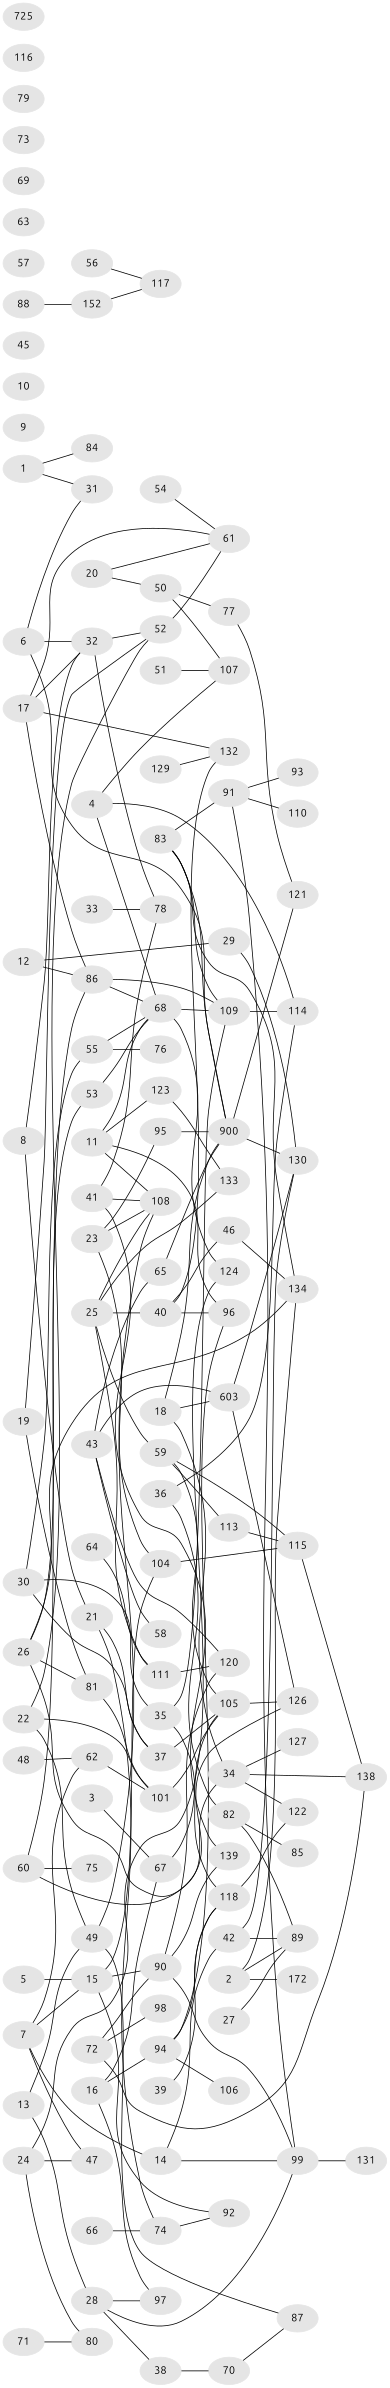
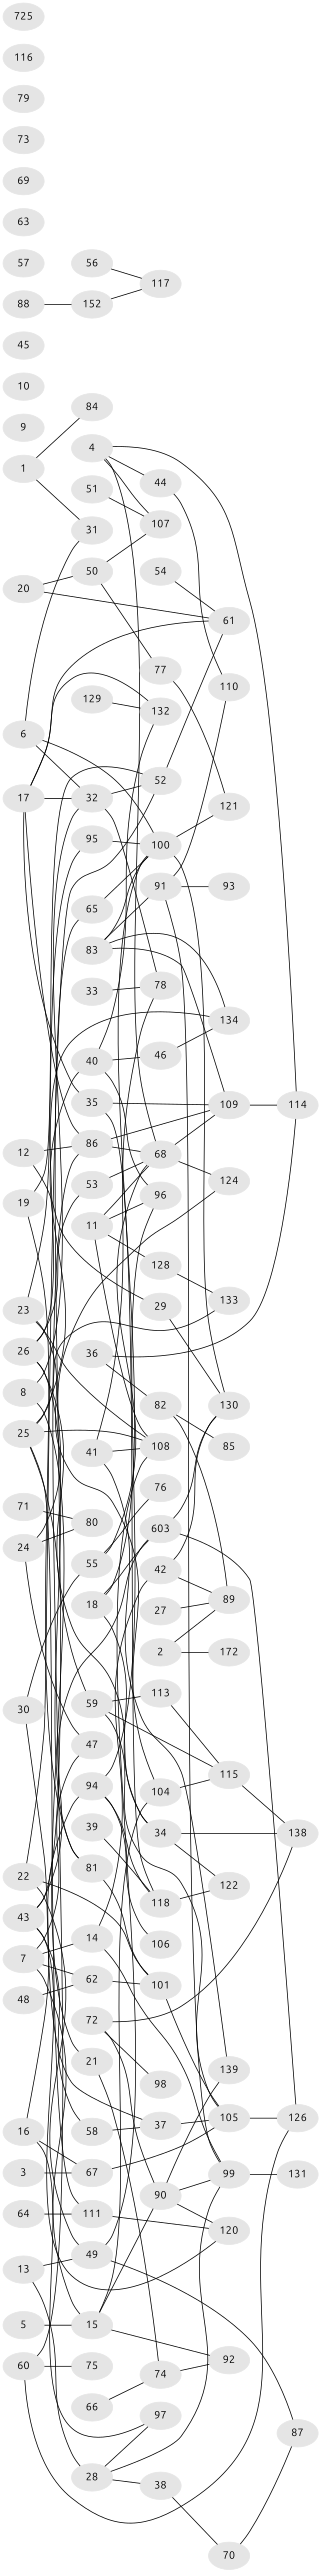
  graph {
    fontname=Ubuntu
    rankdir=LR
    node [color=gray90 fontname=Ubuntu style=filled]
    edge [fontname=Ubuntu]
    1
    84
    31
    21
    37
    74
    2
    89
    n9 [label=172]
    134
    3
    67
    105
    4
+   44
    68
    107
    114
    110
    124
    109
    5
    15
    104
    90
    92
    6
    32
-   100 [label=900]
+   100
    52
    78
    130
    121
    7
    14
    47
    62
    42
    99
    101
    8
    9
    10
    11
    96
    108
-   123
+   123 [label=128]
    115
    133
    12
    29
    86
    13
    28
    49
    97
    38
    131
    n59 [label=139]
    120
    16
    94
    118
    106
    17
    61
    132
    18
    34
    n70 [label=603]
    122
-   127
    n73 [label=138]
    126
    19
    81
    20
    50
    77
    22
    87
    23
    95
    24
    80
    25
    40
    59
    111
    46
    113
    26
    53
    27
    70
    30
    35
    55
    76
    33
    36
    82
    85
    39
    41
    43
    58
    65
    45
    48
    51
    54
    56
    117
    57
    60
    75
    63
    64
    66
    69
    71
    72
    98
    73
    79
    83
    91
    93
    n130 [label=152]
    88
    116
    n133 [label=725]
    129
    1 -- 84
    1 -- 31
-   21 -- 37
+   58 -- 37
    21 -- 74
    37 -- 105
    74 -- 92
    2 -- 89
    2 -- n9
-   2 -- 134
    3 -- 67
    67 -- 105
    105 -- 126
+   4 -- 44
    4 -- 68
    4 -- 107
    4 -- 114
+   44 -- 110
    68 -- 124
    68 -- 109
    109 -- 114
    5 -- 15
    15 -- 104
    15 -- 90
    15 -- 92
    104 -- 115
    90 -- 99
    90 -- n59
    90 -- 120
    6 -- 31
    6 -- 32
    6 -- 100
    32 -- 52
    32 -- 78
    100 -- 130
    100 -- 121
    52 -- 61
    7 -- 15
    7 -- 14
    7 -- 47
    7 -- 62
    14 -- 42
    14 -- 99
    62 -- 101
    42 -- 89
    42 -- 130
    99 -- 131
    101 -- 105
    8 -- 21
    8 -- 32
    11 -- 68
    11 -- 96
    11 -- 108
    11 -- 123
    123 -- 133
    115 -- n73
    12 -- 29
    12 -- 86
    29 -- 130
    86 -- 68
    86 -- 109
    13 -- 28
    13 -- 49
    28 -- 99
    28 -- 97
    28 -- 38
    49 -- 108
    49 -- 87
    38 -- 70
    16 -- 67
    16 -- 97
    16 -- 94
    94 -- 96
    94 -- 118
    94 -- 106
    118 -- 122
    17 -- 32
    17 -- 86
    17 -- 61
    17 -- 132
    18 -- 100
    18 -- 34
    18 -- n70
    34 -- 122
-   34 -- 127
    34 -- n73
    n70 -- 130
    n70 -- 126
    19 -- 52
    19 -- 81
    81 -- 101
    20 -- 61
    20 -- 50
    50 -- 107
    50 -- 77
    77 -- 121
    22 -- 52
    22 -- 101
    22 -- 49
    23 -- 104
    23 -- 108
    23 -- 95
    95 -- 100
    24 -- 124
    24 -- 47
    24 -- 80
    25 -- 108
    25 -- 133
    25 -- 40
    25 -- 59
    25 -- 111
    40 -- 96
    40 -- 132
    40 -- 46
    59 -- 105
    59 -- 115
    59 -- 113
    111 -- 120
    46 -- 134
    113 -- 115
    26 -- 134
    26 -- 34
    26 -- 81
    26 -- 53
    53 -- 68
    27 -- 89
    70 -- 87
    30 -- 37
-   30 -- 35
+   17 -- 35
    30 -- 55
    35 -- 109
    35 -- 118
    55 -- 68
    55 -- 76
    33 -- 78
    36 -- 114
    36 -- 82
    82 -- 89
    82 -- 85
    39 -- 118
    41 -- 78
    41 -- 108
    41 -- n59
    43 -- 120
    43 -- n70
    43 -- 58
    43 -- 65
    65 -- 100
    48 -- 62
    51 -- 107
    54 -- 61
    56 -- 117
    60 -- 86
    60 -- 126
    60 -- 75
    64 -- 111
    66 -- 74
    71 -- 80
    72 -- 90
    72 -- n73
    72 -- 98
    83 -- 134
    83 -- 109
    83 -- 100
    83 -- 91
    91 -- 110
    91 -- 99
    91 -- 93
    n130 -- 117
    88 -- n130
    129 -- 132
  }
